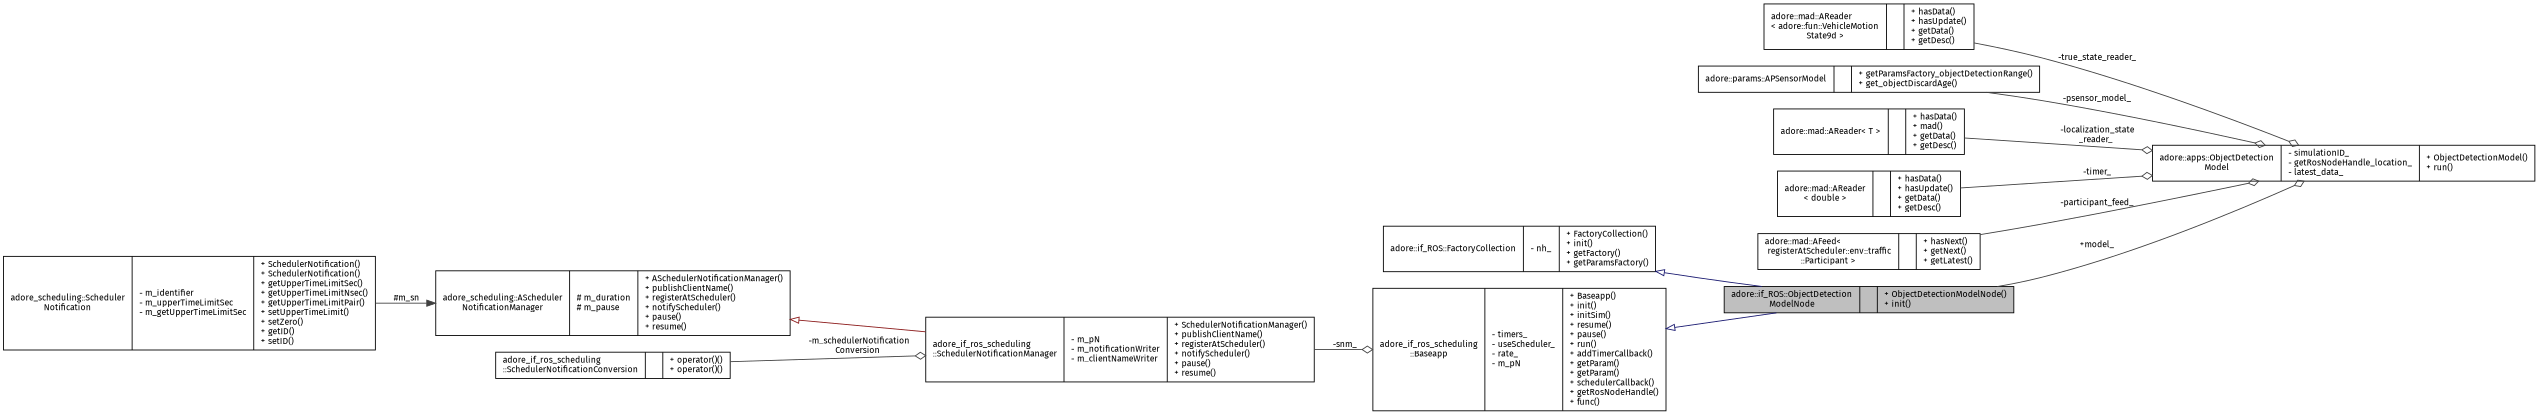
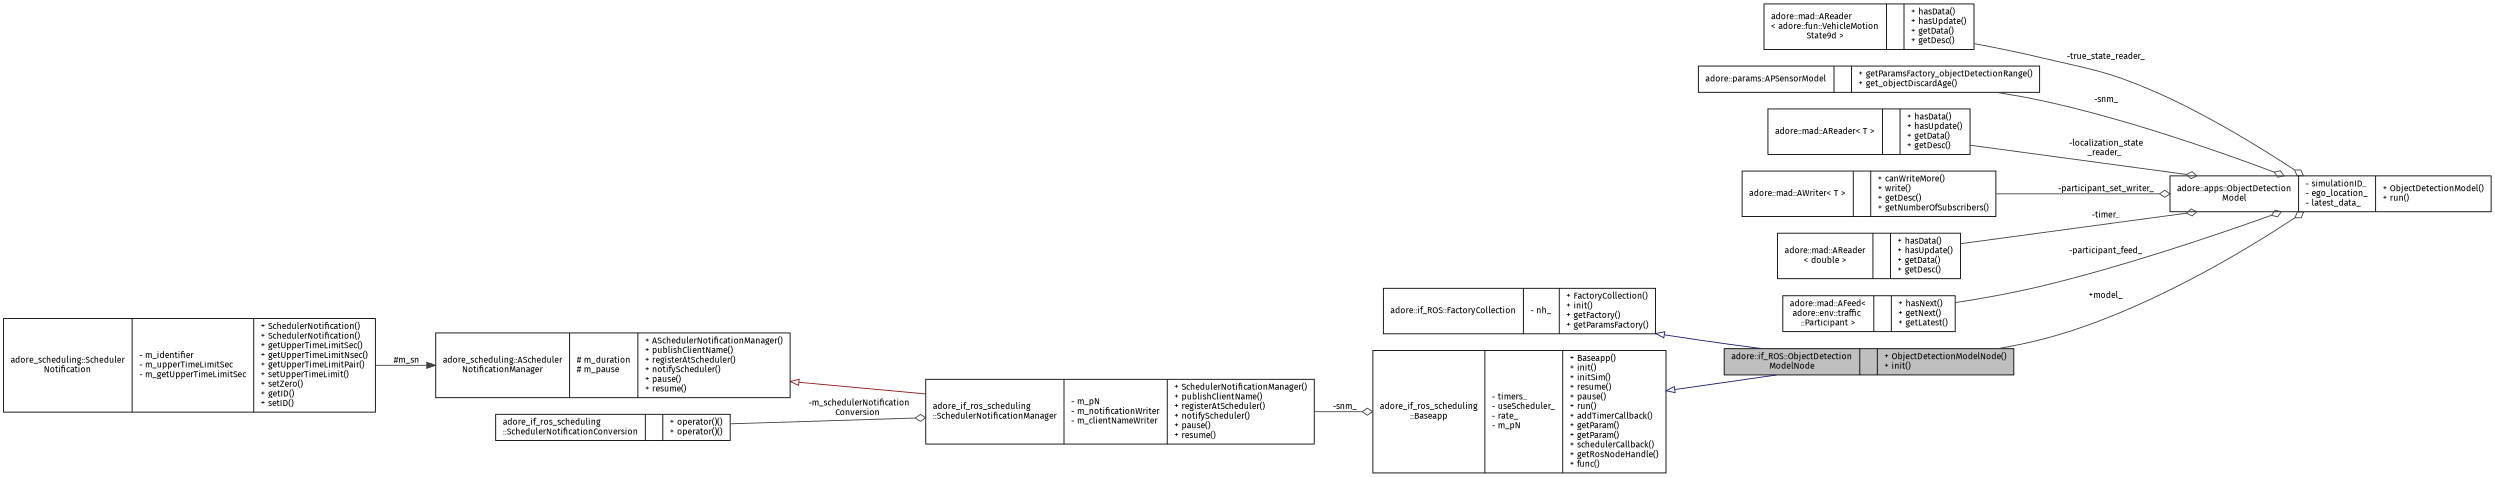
  digraph {
    fontname="Fira Sans"
    rankdir=LR
    node [color=black fillcolor=white fontname="Fira Sans" fontsize=10 shape=record style=filled]
    edge [arrowhead=odiamond color=grey25 fontname="Fira Sans" fontsize=10 labelfontname=Helvetica labelfontsize=10 style=solid]
    n1 [fillcolor=grey75 fontcolor=black height=0.2 label="{adore::if_ROS::ObjectDetection\lModelNode\n||+ ObjectDetectionModelNode()\l+ init()\l}" width=0.4]
-   n2 [height=0.2 label="{adore::apps::ObjectDetection\lModel\n|- simulationID_\l- getRosNodeHandle_location_\l- latest_data_\l|+ ObjectDetectionModel()\l+ run()\l}" width=0.4]
+   n2 [height=0.2 label="{adore::apps::ObjectDetection\lModel\n|- simulationID_\l- ego_location_\l- latest_data_\l|+ ObjectDetectionModel()\l+ run()\l}" width=0.4]
    n3 [height=0.2 label="{adore::if_ROS::FactoryCollection\n|- nh_\l|+ FactoryCollection()\l+ init()\l+ getFactory()\l+ getParamsFactory()\l}" width=0.4]
    n4 [height=0.2 label="{adore_if_ros_scheduling\l::Baseapp\n|- timers_\l- useScheduler_\l- rate_\l- m_pN\l|+ Baseapp()\l+ init()\l+ initSim()\l+ resume()\l+ pause()\l+ run()\l+ addTimerCallback()\l+ getParam()\l+ getParam()\l+ schedulerCallback()\l+ getRosNodeHandle()\l+ func()\l}" width=0.4]
    n5 [height=0.2 label="{adore_if_ros_scheduling\l::SchedulerNotificationManager\n|- m_pN\l- m_notificationWriter\l- m_clientNameWriter\l|+ SchedulerNotificationManager()\l+ publishClientName()\l+ registerAtScheduler()\l+ notifyScheduler()\l+ pause()\l+ resume()\l}" width=0.4]
    n6 [height=0.2 label="{adore_scheduling::AScheduler\lNotificationManager\n|# m_duration\l# m_pause\l|+ ASchedulerNotificationManager()\l+ publishClientName()\l+ registerAtScheduler()\l+ notifyScheduler()\l+ pause()\l+ resume()\l}" width=0.4]
    n7 [height=0.2 label="{adore_scheduling::Scheduler\lNotification\n|- m_identifier\l- m_upperTimeLimitSec\l- m_getUpperTimeLimitSec\l|+ SchedulerNotification()\l+ SchedulerNotification()\l+ getUpperTimeLimitSec()\l+ getUpperTimeLimitNsec()\l+ getUpperTimeLimitPair()\l+ setUpperTimeLimit()\l+ setZero()\l+ getID()\l+ setID()\l}" width=0.4]
    n8 [height=0.2 label="{adore_if_ros_scheduling\l::SchedulerNotificationConversion\n||+ operator()()\l+ operator()()\l}" width=0.4]
    n9 [height=0.2 label="{adore::mad::AReader\l\< adore::fun::VehicleMotion\lState9d \>\n||+ hasData()\l+ hasUpdate()\l+ getData()\l+ getDesc()\l}" width=0.4]
    n10 [height=0.2 label="{adore::params::APSensorModel\n||+ getParamsFactory_objectDetectionRange()\l+ get_objectDiscardAge()\l}" width=0.4]
-   n11 [height=0.2 label="{adore::mad::AReader\< T \>\n||+ hasData()\l+ mad()\l+ getData()\l+ getDesc()\l}" width=0.4]
+   n11 [height=0.2 label="{adore::mad::AReader\< T \>\n||+ hasData()\l+ hasUpdate()\l+ getData()\l+ getDesc()\l}" width=0.4]
+   n12 [height=0.2 label="{adore::mad::AWriter\< T \>\n||+ canWriteMore()\l+ write()\l+ getDesc()\l+ getNumberOfSubscribers()\l}" width=0.4]
    n13 [height=0.2 label="{adore::mad::AReader\l\< double \>\n||+ hasData()\l+ hasUpdate()\l+ getData()\l+ getDesc()\l}" width=0.4]
-   n14 [height=0.2 label="{adore::mad::AFeed\<\l registerAtScheduler::env::traffic\l::Participant \>\n||+ hasNext()\l+ getNext()\l+ getLatest()\l}" width=0.4]
+   n14 [height=0.2 label="{adore::mad::AFeed\<\l adore::env::traffic\l::Participant \>\n||+ hasNext()\l+ getNext()\l+ getLatest()\l}" width=0.4]
    n1 -> n2 [label=" +model_"]
    n3 -> n1 [arrowtail=onormal color=midnightblue dir=back arrowhead=""]
    n4 -> n1 [arrowtail=onormal color=midnightblue dir=back arrowhead=""]
    n5 -> n4 [label=" -snm_"]
    n6 -> n5 [arrowtail=onormal color=firebrick4 dir=back arrowhead=""]
    n7 -> n6 [arrowhead=normal label=" #m_sn"]
    n8 -> n5 [label=" -m_schedulerNotification\lConversion"]
    n9 -> n2 [label=" -true_state_reader_"]
-   n10 -> n2 [label=" -psensor_model_"]
+   n10 -> n2 [label=" -snm_"]
    n11 -> n2 [label=" -localization_state\l_reader_"]
+   n12 -> n2 [label=" -participant_set_writer_"]
    n13 -> n2 [label=" -timer_"]
    n14 -> n2 [label=" -participant_feed_"]
  }
